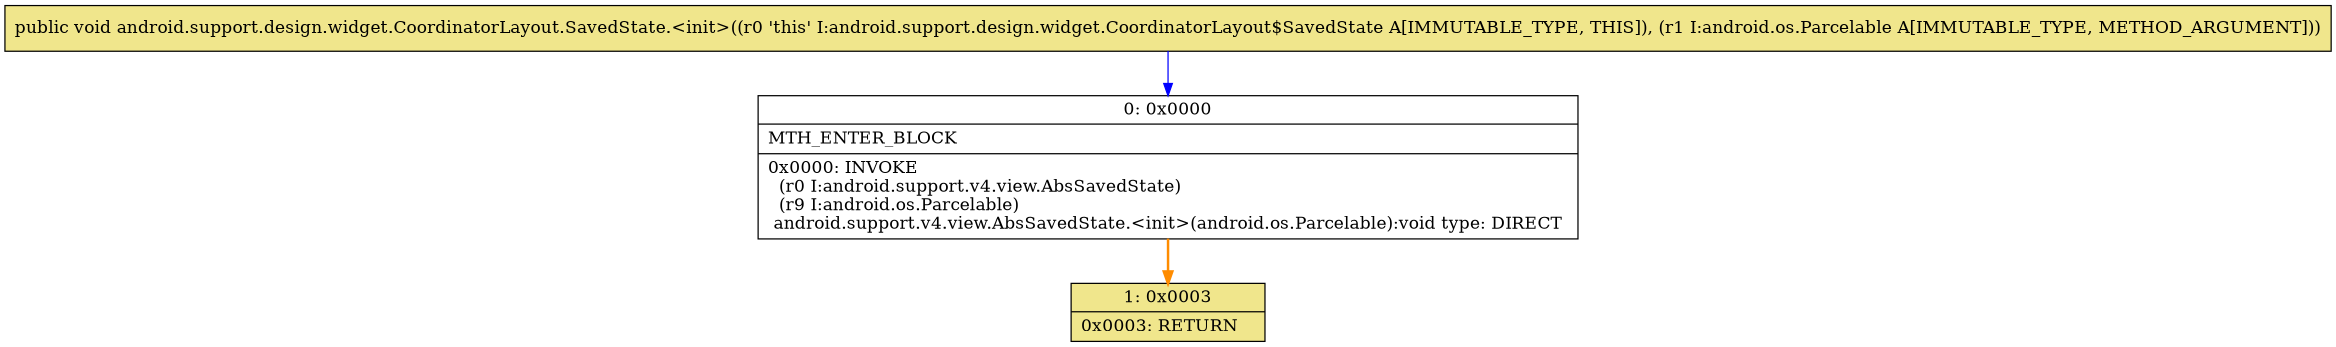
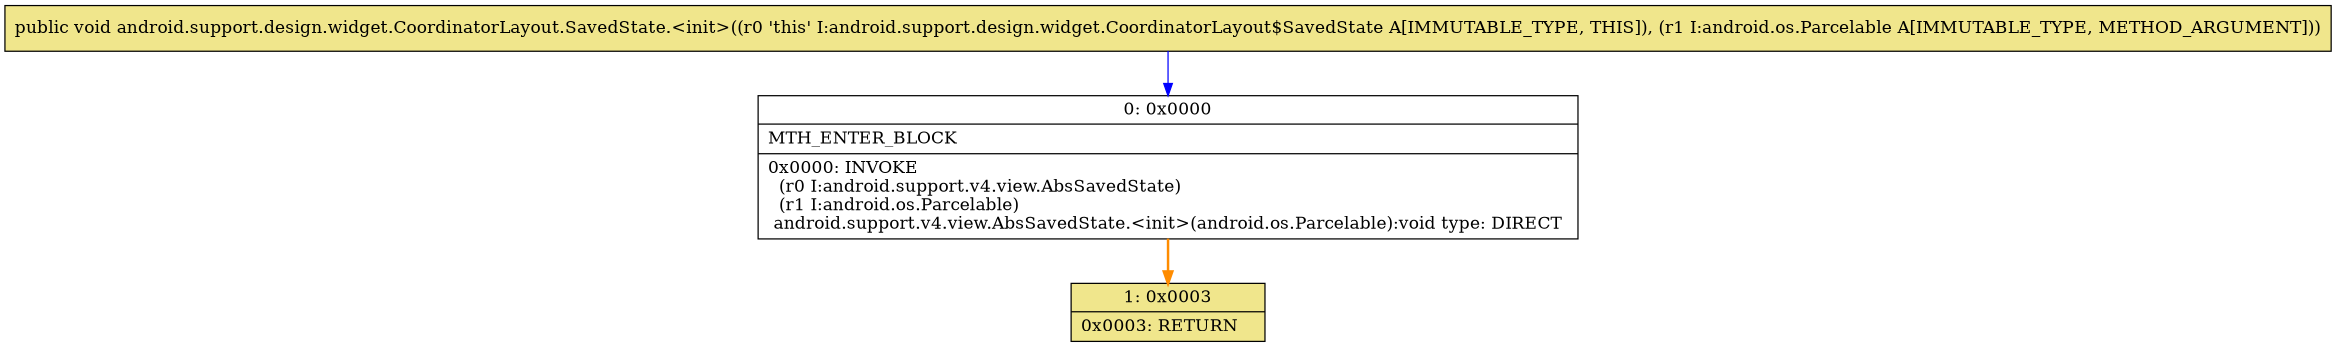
  digraph {
    node [shape=record style=filled fillcolor=khaki]
-   n1 [label="{0\:\ 0x0000|MTH_ENTER_BLOCK\l|0x0000: INVOKE  \l  (r0 I:android.support.v4.view.AbsSavedState)\l  (r9 I:android.os.Parcelable)\l android.support.v4.view.AbsSavedState.\<init\>(android.os.Parcelable):void type: DIRECT \l}" fillcolor=white]
+   n1 [label="{0\:\ 0x0000|MTH_ENTER_BLOCK\l|0x0000: INVOKE  \l  (r0 I:android.support.v4.view.AbsSavedState)\l  (r1 I:android.os.Parcelable)\l android.support.v4.view.AbsSavedState.\<init\>(android.os.Parcelable):void type: DIRECT \l}" fillcolor=white]
    n2 [label="{1\:\ 0x0003|0x0003: RETURN   \l}"]
    n3 [label="{public void android.support.design.widget.CoordinatorLayout.SavedState.\<init\>((r0 'this' I:android.support.design.widget.CoordinatorLayout$SavedState A[IMMUTABLE_TYPE, THIS]), (r1 I:android.os.Parcelable A[IMMUTABLE_TYPE, METHOD_ARGUMENT])) }"]
    n1 -> n2 [color=darkorange style=bold]
    n3 -> n1 [color=blue style=solid]
  }
